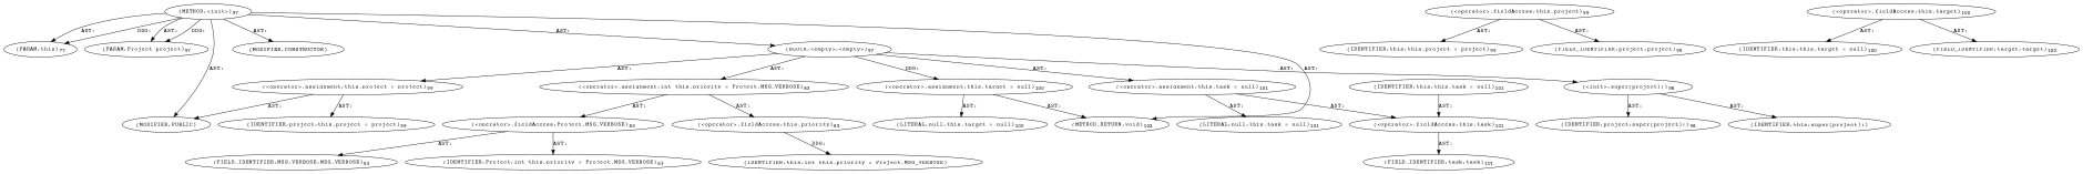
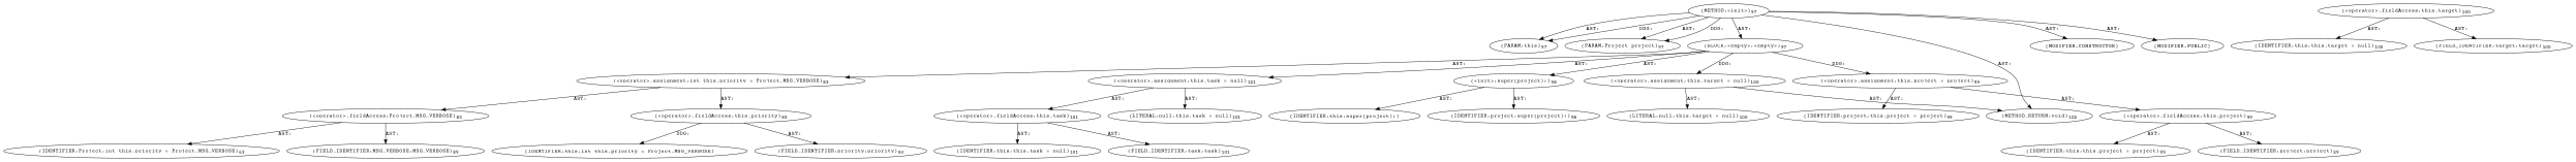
  digraph {
    fontname="Courier Prime"
    node [fontname="Courier Prime"]
    edge [fontname="Courier Prime"]
    n1 [label=<(METHOD,&lt;init&gt;)<SUB>97</SUB>>]
-   n2 [label=<(PARAM,this)<SUB>77</SUB>>]
+   n2 [label=<(PARAM,this)<SUB>97</SUB>>]
    n3 [label=<(PARAM,Project project)<SUB>97</SUB>>]
    n4 [label=<(BLOCK,&lt;empty&gt;,&lt;empty&gt;)<SUB>97</SUB>>]
    n5 [label=<(MODIFIER,CONSTRUCTOR)>]
    n6 [label=<(MODIFIER,PUBLIC)>]
    n7 [label=<(METHOD_RETURN,void)<SUB>102</SUB>>]
    n8 [label=<(&lt;operator&gt;.assignment,int this.priority = Project.MSG_VERBOSE)<SUB>83</SUB>>]
    n9 [label=<(&lt;init&gt;,super(project);)<SUB>98</SUB>>]
    n10 [label=<(&lt;operator&gt;.assignment,this.project = project)<SUB>99</SUB>>]
    n11 [label=<(&lt;operator&gt;.assignment,this.target = null)<SUB>100</SUB>>]
-   n12 [label=<(&lt;operator&gt;.assignment,this.task = null)<SUB>101</SUB>>]
+   n12 [label=<(&lt;operator&gt;.assignment,this.task = null)<SUB>121</SUB>>]
    n13 [label=<(&lt;operator&gt;.fieldAccess,this.priority)<SUB>83</SUB>>]
    n14 [label=<(&lt;operator&gt;.fieldAccess,Project.MSG_VERBOSE)<SUB>83</SUB>>]
    n15 [label=<(IDENTIFIER,this,super(project);)>]
    n16 [label=<(IDENTIFIER,project,super(project);)<SUB>98</SUB>>]
    n17 [label=<(&lt;operator&gt;.fieldAccess,this.project)<SUB>99</SUB>>]
    n18 [label=<(IDENTIFIER,project,this.project = project)<SUB>99</SUB>>]
    n19 [label=<(LITERAL,null,this.target = null)<SUB>100</SUB>>]
    n20 [label=<(&lt;operator&gt;.fieldAccess,this.task)<SUB>101</SUB>>]
    n21 [label=<(LITERAL,null,this.task = null)<SUB>101</SUB>>]
    n22 [label=<(IDENTIFIER,this,int this.priority = Project.MSG_VERBOSE)>]
+   n23 [label=<(FIELD_IDENTIFIER,priority,priority)<SUB>83</SUB>>]
    n24 [label=<(IDENTIFIER,Project,int this.priority = Project.MSG_VERBOSE)<SUB>63</SUB>>]
-   n25 [label=<(FIELD_IDENTIFIER,MSG_VERBOSE,MSG_VERBOSE)<SUB>83</SUB>>]
+   n25 [label=<(FIELD_IDENTIFIER,MSG_VERBOSE,MSG_VERBOSE)<SUB>89</SUB>>]
    n26 [label=<(IDENTIFIER,this,this.project = project)<SUB>99</SUB>>]
-   n27 [label=<(FIELD_IDENTIFIER,project,project)<SUB>99</SUB>>]
+   n27 [label=<(FIELD_IDENTIFIER,project,project)<SUB>29</SUB>>]
    n28 [label=<(&lt;operator&gt;.fieldAccess,this.target)<SUB>100</SUB>>]
    n29 [label=<(IDENTIFIER,this,this.target = null)<SUB>100</SUB>>]
    n30 [label=<(FIELD_IDENTIFIER,target,target)<SUB>100</SUB>>]
    n31 [label=<(IDENTIFIER,this,this.task = null)<SUB>101</SUB>>]
    n32 [label=<(FIELD_IDENTIFIER,task,task)<SUB>101</SUB>>]
    n1 -> n2 [label="AST: "]
    n1 -> n2 [label="DDG: "]
    n1 -> n3 [label="AST: "]
    n1 -> n3 [label="DDG: "]
    n1 -> n4 [label="AST: "]
    n1 -> n5 [label="AST: "]
    n1 -> n6 [label="AST: "]
    n1 -> n7 [label="AST: "]
    n4 -> n8 [label="AST: "]
    n4 -> n9 [label="AST: "]
-   n4 -> n10 [label="AST: "]
+   n4 -> n10 [label="DDG: "]
    n4 -> n11 [label="DDG: "]
    n4 -> n12 [label="AST: "]
    n8 -> n13 [label="AST: "]
    n8 -> n14 [label="AST: "]
    n9 -> n15 [label="AST: "]
    n9 -> n16 [label="AST: "]
-   n10 -> n6 [label="AST: "]
+   n10 -> n17 [label="AST: "]
    n10 -> n18 [label="AST: "]
    n11 -> n7 [label="AST: "]
    n11 -> n19 [label="AST: "]
    n12 -> n20 [label="AST: "]
    n12 -> n21 [label="AST: "]
    n13 -> n22 [label="DDG: "]
+   n13 -> n23 [label="AST: "]
    n14 -> n24 [label="AST: "]
    n14 -> n25 [label="AST: "]
    n17 -> n26 [label="AST: "]
    n17 -> n27 [label="AST: "]
-   n31 -> n20 [label="AST: "]
+   n20 -> n31 [label="AST: "]
    n20 -> n32 [label="AST: "]
    n28 -> n29 [label="AST: "]
    n28 -> n30 [label="AST: "]
  }
